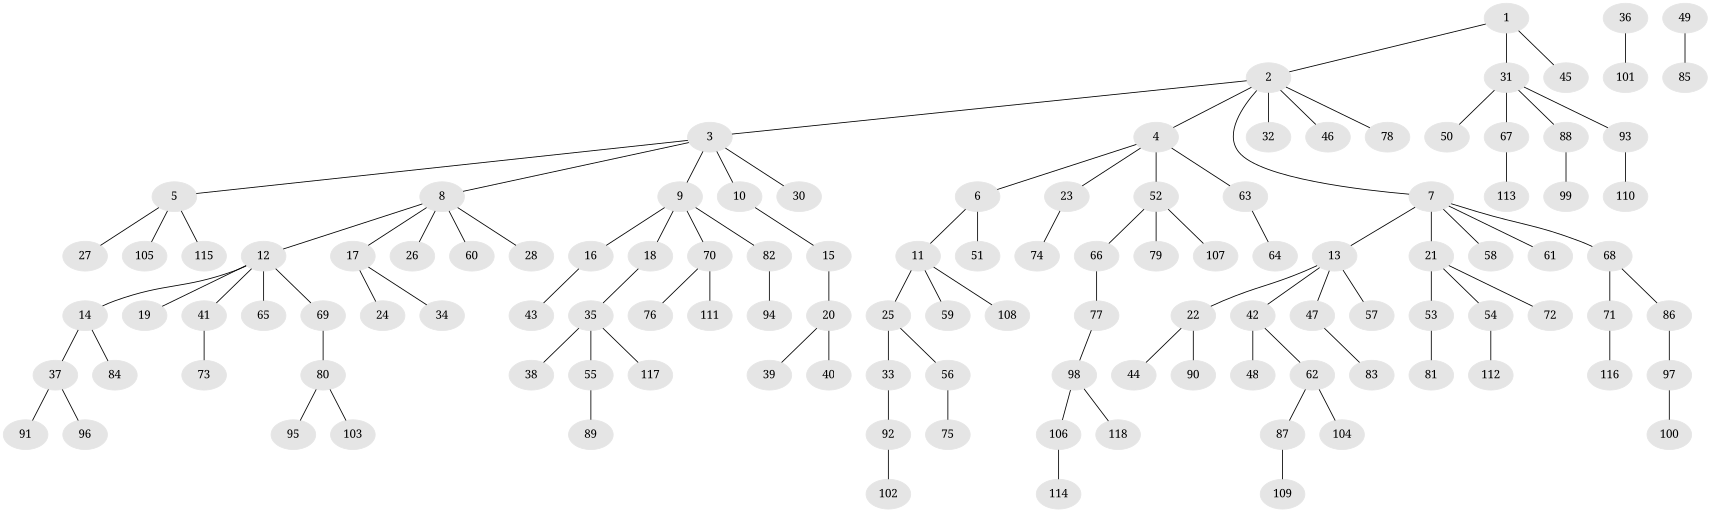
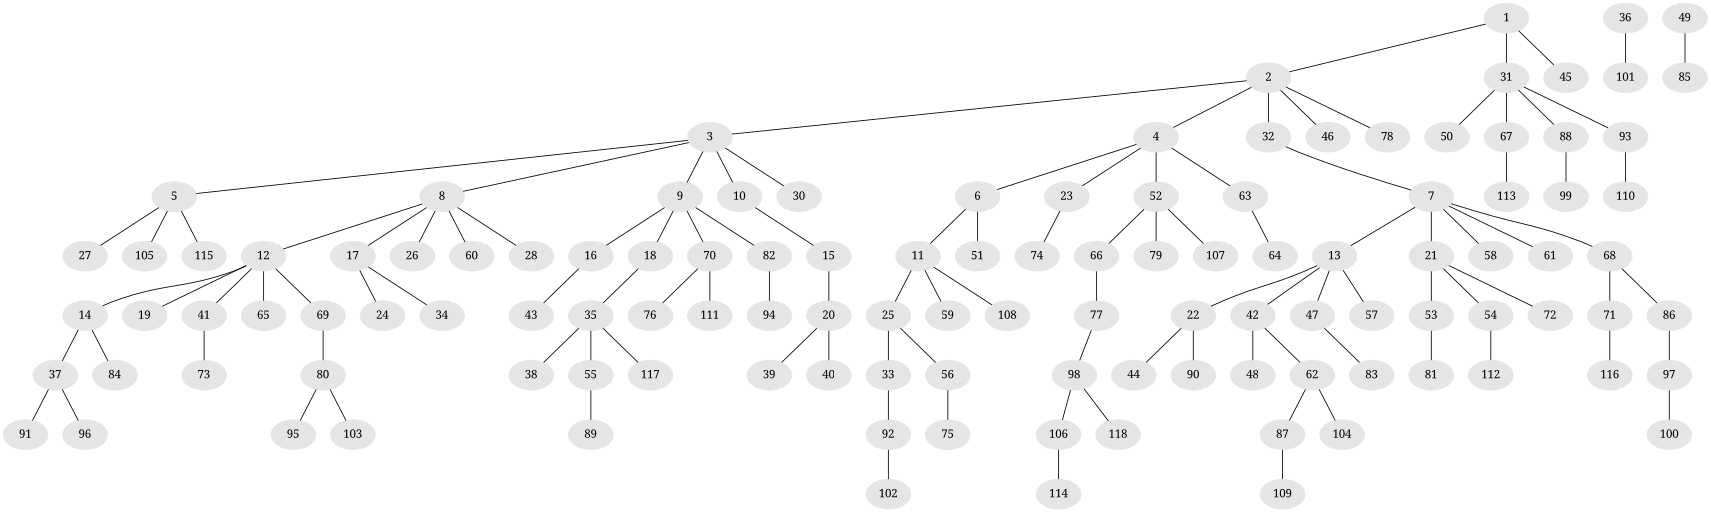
  graph {
    fontname="Noto Serif"
    node [color=gray90 fontname="Noto Serif" style=filled]
    edge [fontname="Noto Serif"]
    1
    2
    31
    45
    3
    4
    7
    32
    46
    78
    50
    67
    88
    93
    5
    8
    9
    10
    30
    6
    23
    52
    63
    13
    21
    58
    61
    68
    27
    105
    115
    12
    17
    26
    60
    28
    16
    18
    70
    82
    15
    11
    51
    74
    66
    79
    107
    64
    25
    59
    108
    22
    42
    47
    57
    53
    54
    72
    71
    86
    14
    19
    41
    65
    69
    24
    34
    43
    35
    76
    111
    94
    20
    33
    56
    37
    84
    73
    80
    44
    90
    48
    62
    83
    91
    96
    39
    40
    38
    55
    117
    81
    112
    92
    75
    36
    101
    49
    85
    113
    99
    110
    102
    89
    87
    104
    77
    109
    98
    116
    97
    95
    103
    106
    118
    100
    114
    1 -- 2
    1 -- 31
    1 -- 45
    2 -- 3
    2 -- 4
-   2 -- 7
+   32 -- 7
    2 -- 32
    2 -- 46
    2 -- 78
    31 -- 50
    31 -- 67
    31 -- 88
    31 -- 93
    3 -- 5
    3 -- 8
    3 -- 9
    3 -- 10
    3 -- 30
    4 -- 6
    4 -- 23
    4 -- 52
    4 -- 63
    7 -- 13
    7 -- 21
    7 -- 58
    7 -- 61
    7 -- 68
    67 -- 113
    88 -- 99
    93 -- 110
    5 -- 27
    5 -- 105
    5 -- 115
    8 -- 12
    8 -- 17
    8 -- 26
    8 -- 60
    8 -- 28
    9 -- 16
    9 -- 18
    9 -- 70
    9 -- 82
    10 -- 15
    6 -- 11
    6 -- 51
    23 -- 74
    52 -- 66
    52 -- 79
    52 -- 107
    63 -- 64
    13 -- 22
    13 -- 42
    13 -- 47
    13 -- 57
    21 -- 53
    21 -- 54
    21 -- 72
    68 -- 71
    68 -- 86
    12 -- 14
    12 -- 19
    12 -- 41
    12 -- 65
    12 -- 69
    17 -- 24
    17 -- 34
    16 -- 43
    18 -- 35
    70 -- 76
    70 -- 111
    82 -- 94
    15 -- 20
    11 -- 25
    11 -- 59
    11 -- 108
    66 -- 77
    25 -- 33
    25 -- 56
    22 -- 44
    22 -- 90
    42 -- 48
    42 -- 62
    47 -- 83
    53 -- 81
    54 -- 112
    71 -- 116
    86 -- 97
    14 -- 37
    14 -- 84
    41 -- 73
    69 -- 80
    35 -- 38
    35 -- 55
    35 -- 117
    20 -- 39
    20 -- 40
    33 -- 92
    56 -- 75
    37 -- 91
    37 -- 96
    80 -- 95
    80 -- 103
    62 -- 87
    62 -- 104
    55 -- 89
    92 -- 102
    36 -- 101
    49 -- 85
    87 -- 109
    77 -- 98
    98 -- 106
    98 -- 118
    97 -- 100
    106 -- 114
  }
